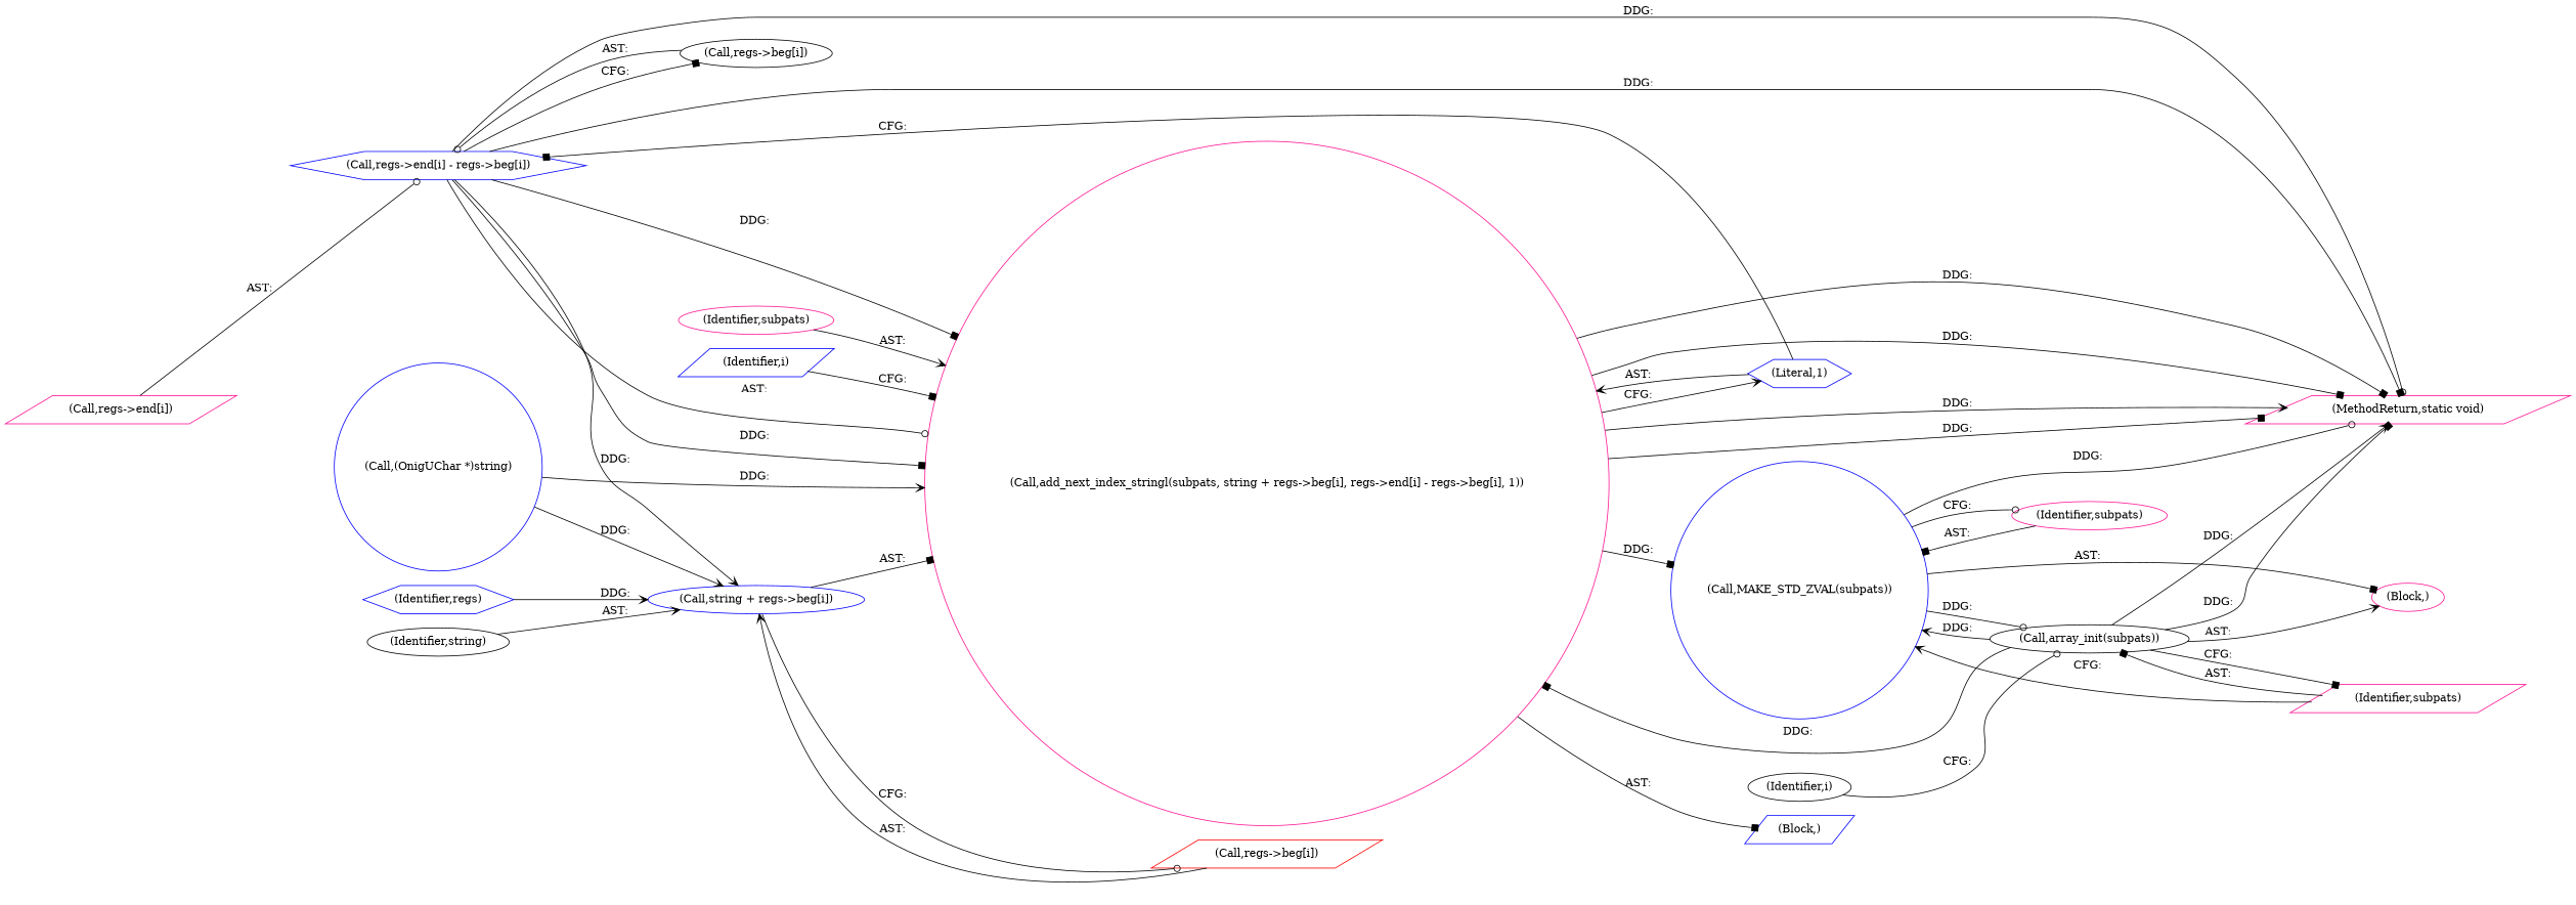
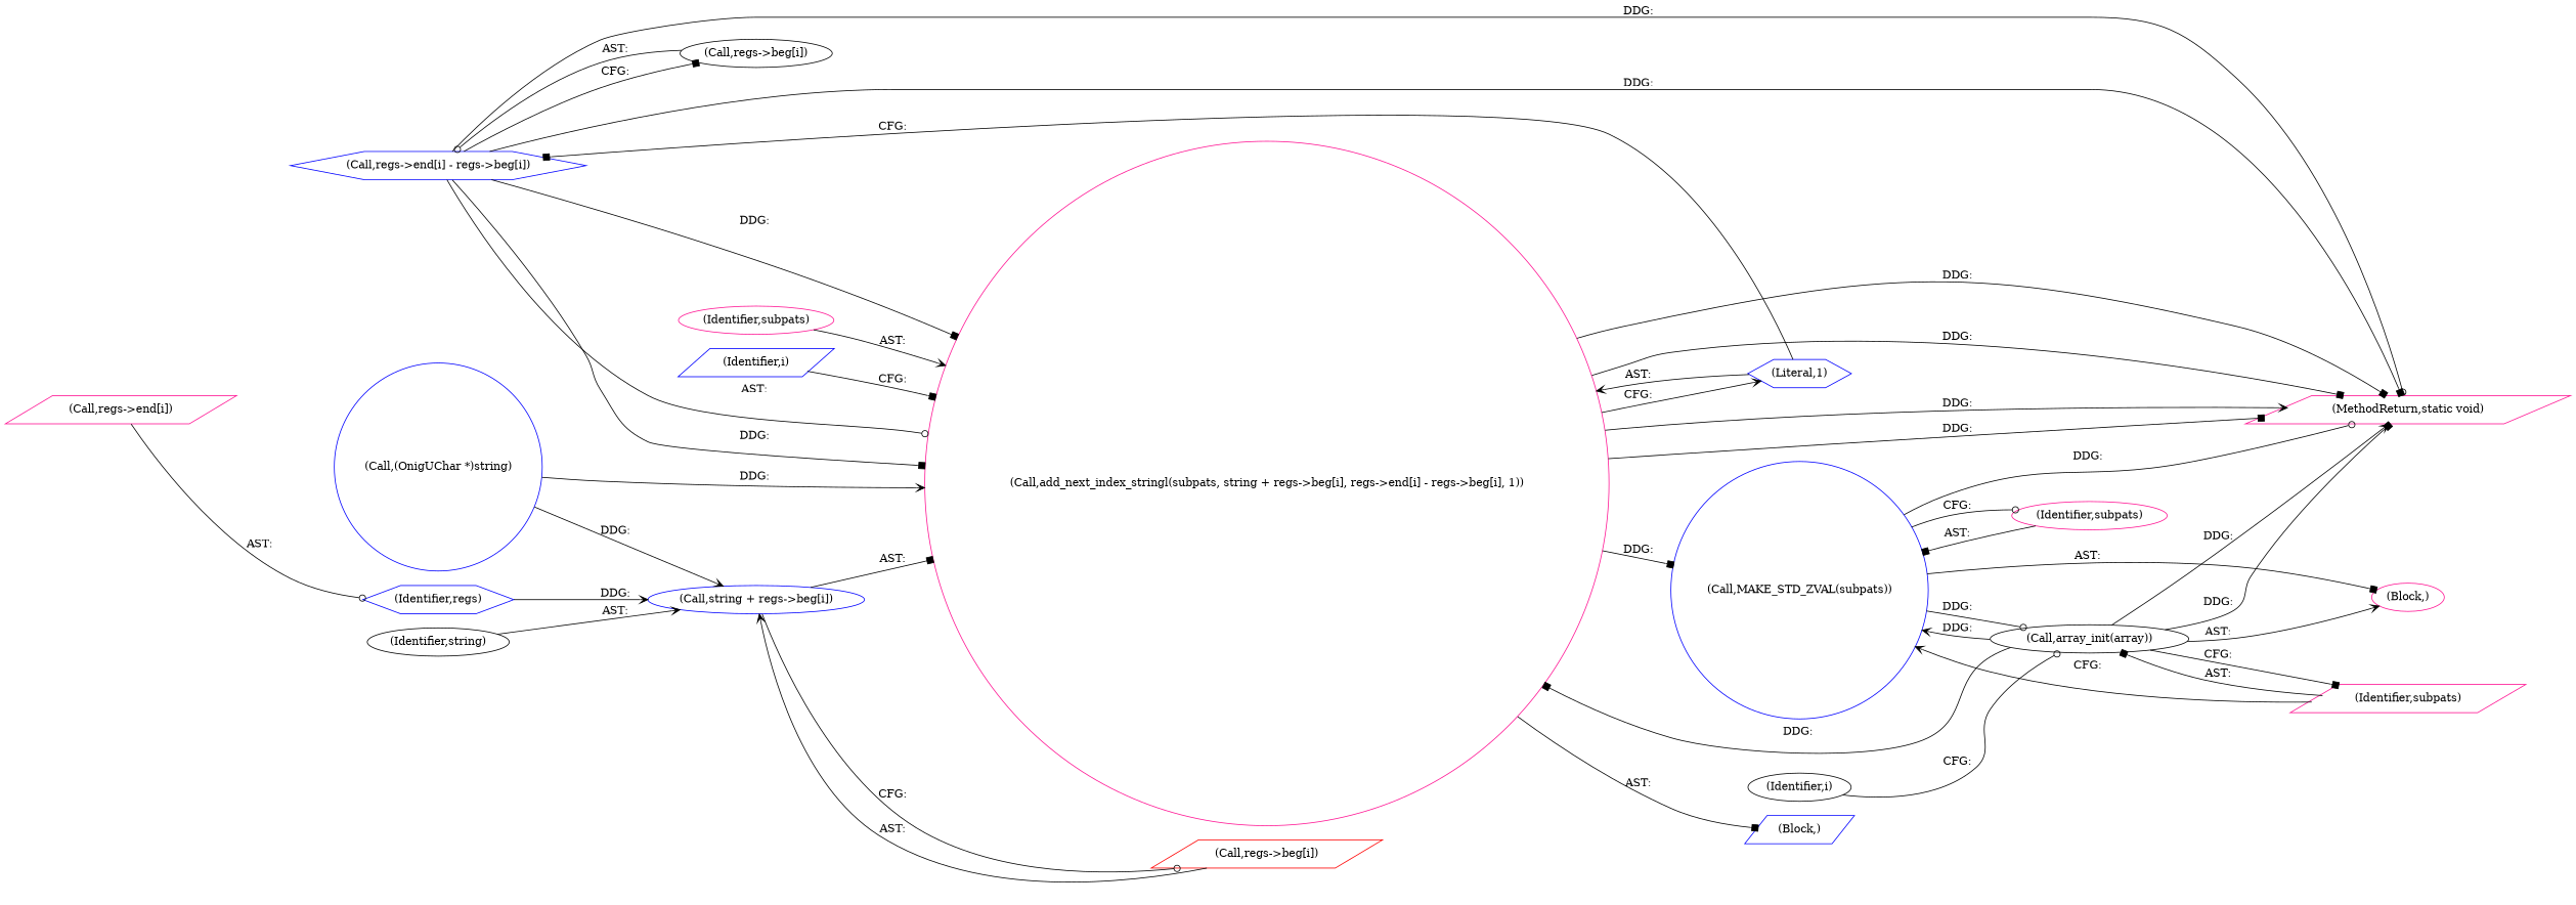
  digraph {
    rankdir=LR
    node [color=blue shape=ellipse]
    edge [arrowhead=box]
    n1 [label="(Call,regs->end[i] - regs->beg[i])" shape=hexagon]
    n2 [color=deeppink label="(Call,add_next_index_stringl(subpats, string + regs->beg[i], regs->end[i] - regs->beg[i], 1))" shape=circle]
    n3 [label="(Call,string + regs->beg[i])"]
    n4 [color=deeppink label="(MethodReturn,static void)" shape=parallelogram]
    n5 [color=black label="(Call,regs->beg[i])"]
    n6 [label="(Call,MAKE_STD_ZVAL(subpats))" shape=circle]
    n7 [label="(Block,)" shape=parallelogram]
    n8 [label="(Literal,1)" shape=hexagon]
    n9 [color=red label="(Call,regs->beg[i])" shape=parallelogram]
-   n10 [color=black label="(Call,array_init(subpats))"]
+   n10 [color=black label="(Call,array_init(array))"]
    n11 [color=deeppink label="(Block,)"]
    n12 [color=deeppink label="(Identifier,subpats)"]
    n13 [color=deeppink label="(Identifier,subpats)" shape=parallelogram]
    n14 [label="(Identifier,regs)" shape=hexagon]
    n15 [label="(Call,(OnigUChar *)string)" shape=circle]
    n16 [color=deeppink label="(Call,regs->end[i])" shape=parallelogram]
    n17 [color=deeppink label="(Identifier,subpats)"]
    n18 [label="(Identifier,i)" shape=parallelogram]
    n19 [color=black label="(Identifier,string)"]
    n20 [color=black label="(Identifier,i)"]
    n1 -> n2 [arrowhead=odot label="AST: "]
    n1 -> n2 [label="DDG: "]
    n1 -> n2 [label="DDG: "]
-   n1 -> n3 [arrowhead=vee label="DDG: "]
    n1 -> n4 [arrowhead=odot label="DDG: "]
    n1 -> n4 [label="DDG: "]
    n1 -> n5 [label="CFG: "]
    n2 -> n4 [arrowhead=vee label="DDG: "]
    n2 -> n4 [label="DDG: "]
    n2 -> n4 [label="DDG: "]
    n2 -> n4 [label="DDG: "]
    n2 -> n6 [label="DDG: "]
    n2 -> n7 [label="AST: "]
    n2 -> n8 [arrowhead=vee label="CFG: "]
    n3 -> n2 [label="AST: "]
    n3 -> n9 [arrowhead=odot label="CFG: "]
    n5 -> n1 [arrowhead=odot label="AST: "]
    n6 -> n4 [arrowhead=odot label="DDG: "]
    n6 -> n10 [arrowhead=odot label="DDG: "]
    n6 -> n11 [label="AST: "]
    n6 -> n12 [arrowhead=odot label="CFG: "]
    n8 -> n1 [label="CFG: "]
    n8 -> n2 [arrowhead=vee label="AST: "]
    n9 -> n3 [arrowhead=vee label="AST: "]
    n10 -> n2 [label="DDG: "]
    n10 -> n4 [label="DDG: "]
    n10 -> n4 [arrowhead=vee label="DDG: "]
    n10 -> n6 [arrowhead=vee label="DDG: "]
    n10 -> n11 [arrowhead=vee label="AST: "]
    n10 -> n13 [label="CFG: "]
    n12 -> n6 [label="AST: "]
    n13 -> n6 [arrowhead=vee label="CFG: "]
    n13 -> n10 [label="AST: "]
    n14 -> n3 [arrowhead=vee label="DDG: "]
    n15 -> n2 [arrowhead=vee label="DDG: "]
    n15 -> n3 [arrowhead=vee label="DDG: "]
-   n16 -> n1 [arrowhead=odot label="AST: "]
+   n16 -> n14 [arrowhead=odot label="AST: "]
    n17 -> n2 [arrowhead=vee label="AST: "]
    n18 -> n2 [label="CFG: "]
    n19 -> n3 [arrowhead=vee label="AST: "]
    n20 -> n10 [arrowhead=odot label="CFG: "]
  }
